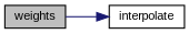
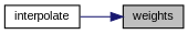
  digraph {
    rankdir=LR
    fontname="Liberation Sans"
    node [color=black fontname="Liberation Sans" fontsize=10 shape=record]
    n1 [fillcolor=grey75 fontcolor=black height=0.2 label=weights style=filled width=0.4]
    n2 [height=0.2 label=interpolate width=0.4]
-   n1 -> n2 [color=midnightblue fontname="Liberation Sans" fontsize=10 labelfontname=FreeSans labelfontsize=10 style=solid]
+   n2 -> n1 [color=midnightblue fontname="Liberation Sans" fontsize=10 labelfontname=FreeSans labelfontsize=10 style=solid]
  }
